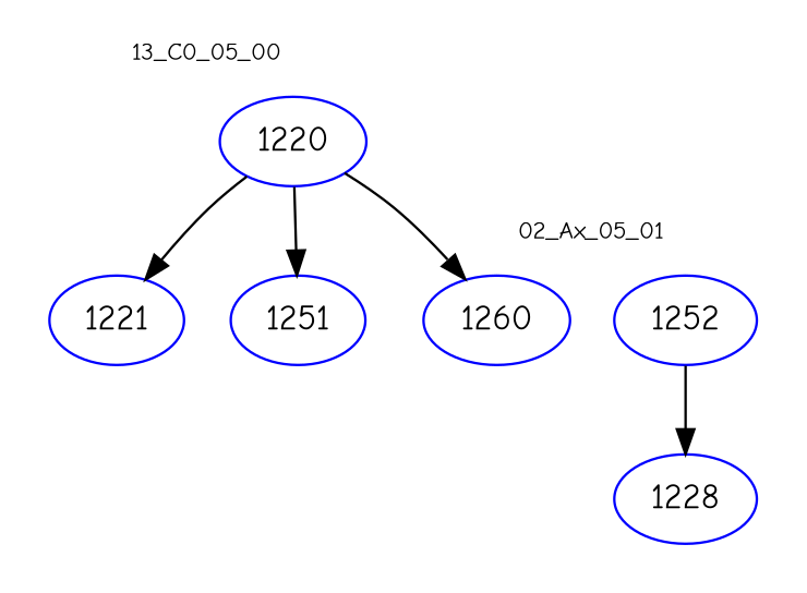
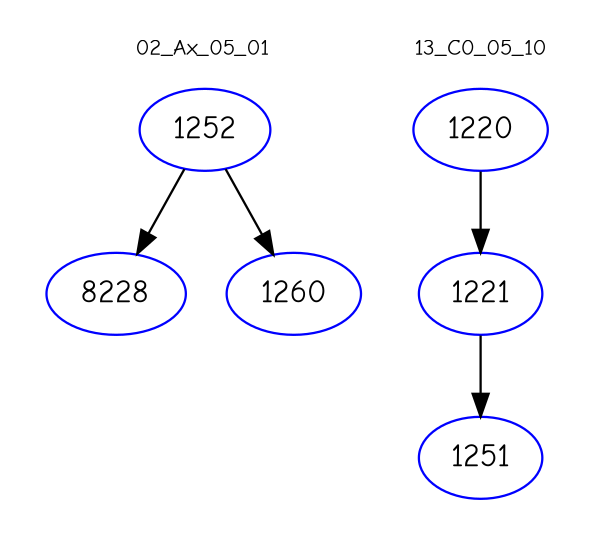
  digraph {
    fontname="Comic Neue"
    node [color=blue fontname="Comic Neue"]
    edge [color=black fontname="Comic Neue"]
    n1 [label=1252]
-   n2 [label=1228]
+   n2 [label=8228]
    n3 [label=1260]
    n4 [label=1221]
    n5 [label=1220]
    n6 [label=1251]
    subgraph cluster_1 {
      color=white
      fontsize=10
      label="02_Ax_05_01"
      n1
      n2
      n3
    }
    subgraph cluster_2 {
      color=white
      fontsize=10
-     label="13_C0_05_00"
+     label="13_C0_05_10"
      n4
      n5
      n6
    }
    n1 -> n2
-   n5 -> n3
-   n5 -> n6
+   n1 -> n3
+   n4 -> n6
    n5 -> n4
  }
